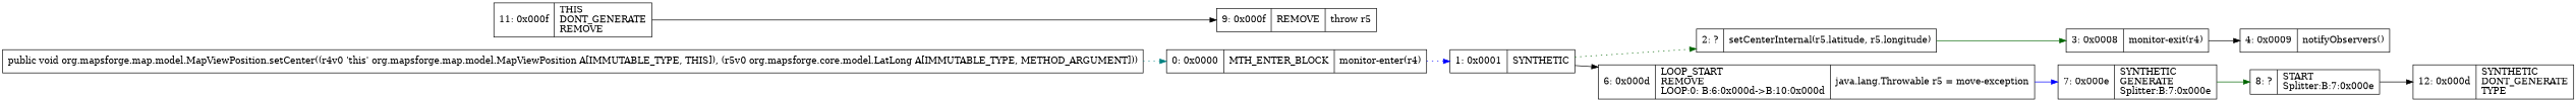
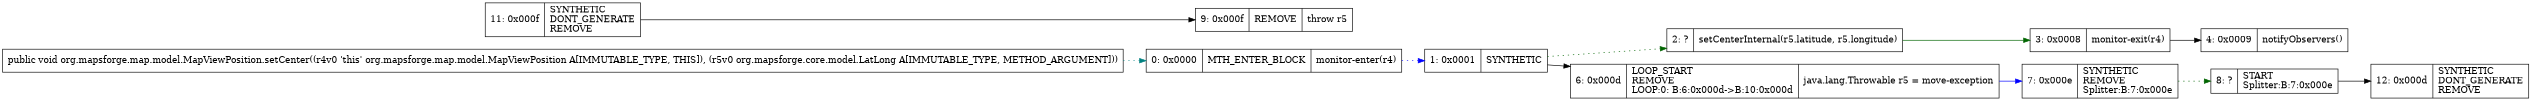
  digraph {
    rankdir=LR
    node [shape=record]
    edge [color=black style=solid]
    n1 [label="{0\:\ 0x0000|MTH_ENTER_BLOCK\l|monitor\-enter(r4)\l}"]
    n2 [label="{1\:\ 0x0001|SYNTHETIC\l}"]
    n3 [label="{2\:\ ?|setCenterInternal(r5.latitude, r5.longitude)\l}"]
    n4 [label="{6\:\ 0x000d|LOOP_START\lREMOVE\lLOOP:0: B:6:0x000d\-\>B:10:0x000d\l|java.lang.Throwable r5 = move\-exception\l}"]
    n5 [label="{3\:\ 0x0008|monitor\-exit(r4)\l}"]
-   n6 [label="{7\:\ 0x000e|SYNTHETIC\lGENERATE\lSplitter:B:7:0x000e\l}"]
+   n6 [label="{7\:\ 0x000e|SYNTHETIC\lREMOVE\lSplitter:B:7:0x000e\l}"]
    n7 [label="{4\:\ 0x0009|notifyObservers()\l}"]
    n8 [label="{8\:\ ?|START\lSplitter:B:7:0x000e\l}"]
-   n9 [label="{12\:\ 0x000d|SYNTHETIC\lDONT_GENERATE\lTYPE\l}"]
-   n10 [label="{11\:\ 0x000f|THIS\lDONT_GENERATE\lREMOVE\l}"]
+   n9 [label="{12\:\ 0x000d|SYNTHETIC\lDONT_GENERATE\lREMOVE\l}"]
+   n10 [label="{11\:\ 0x000f|SYNTHETIC\lDONT_GENERATE\lREMOVE\l}"]
    n11 [label="{9\:\ 0x000f|REMOVE\l|throw r5\l}"]
    n12 [label="{public void org.mapsforge.map.model.MapViewPosition.setCenter((r4v0 'this' org.mapsforge.map.model.MapViewPosition A[IMMUTABLE_TYPE, THIS]), (r5v0 org.mapsforge.core.model.LatLong A[IMMUTABLE_TYPE, METHOD_ARGUMENT])) }"]
    n1 -> n2 [color=blue style=dotted]
    n2 -> n3 [color=darkgreen style=dotted]
    n2 -> n4
    n3 -> n5 [color=darkgreen]
    n4 -> n6 [color=blue]
    n5 -> n7
-   n6 -> n8 [color=darkgreen]
+   n6 -> n8 [color=darkgreen style=dotted]
    n8 -> n9
    n10 -> n11
    n12 -> n1 [color=teal style=dotted]
  }
